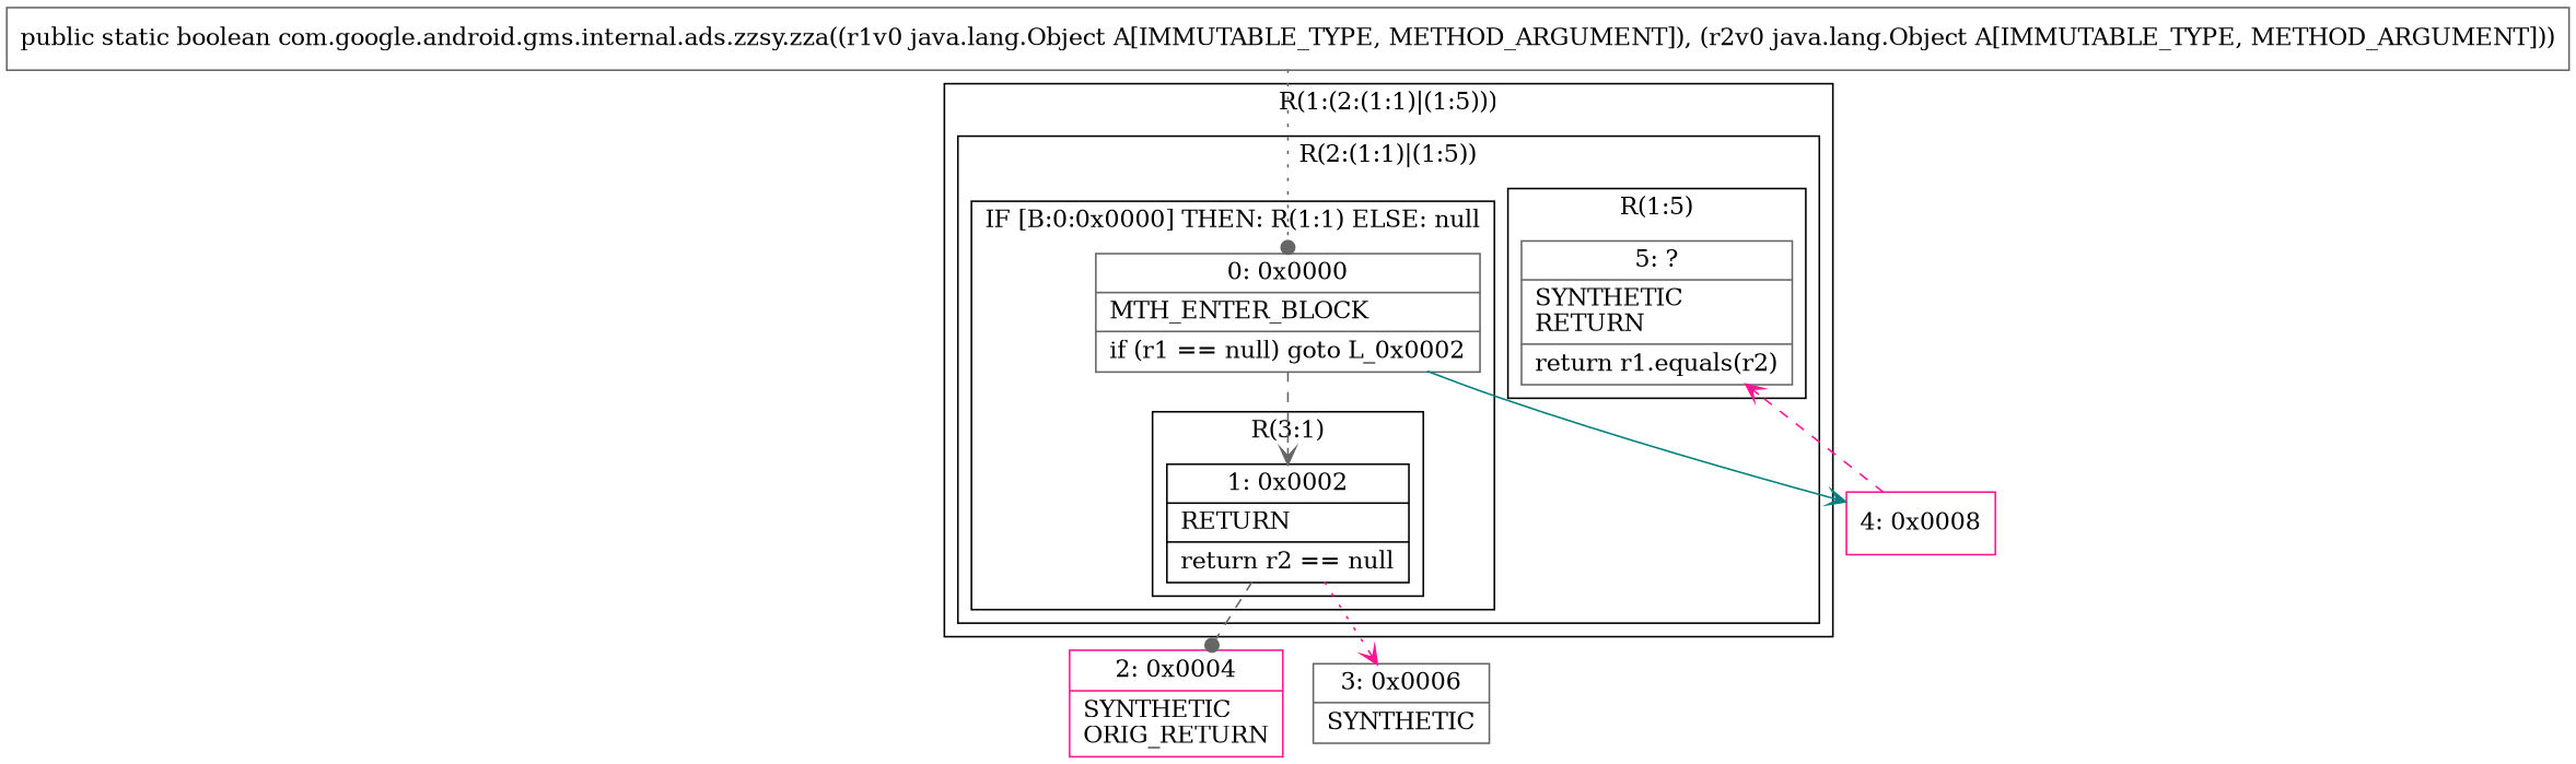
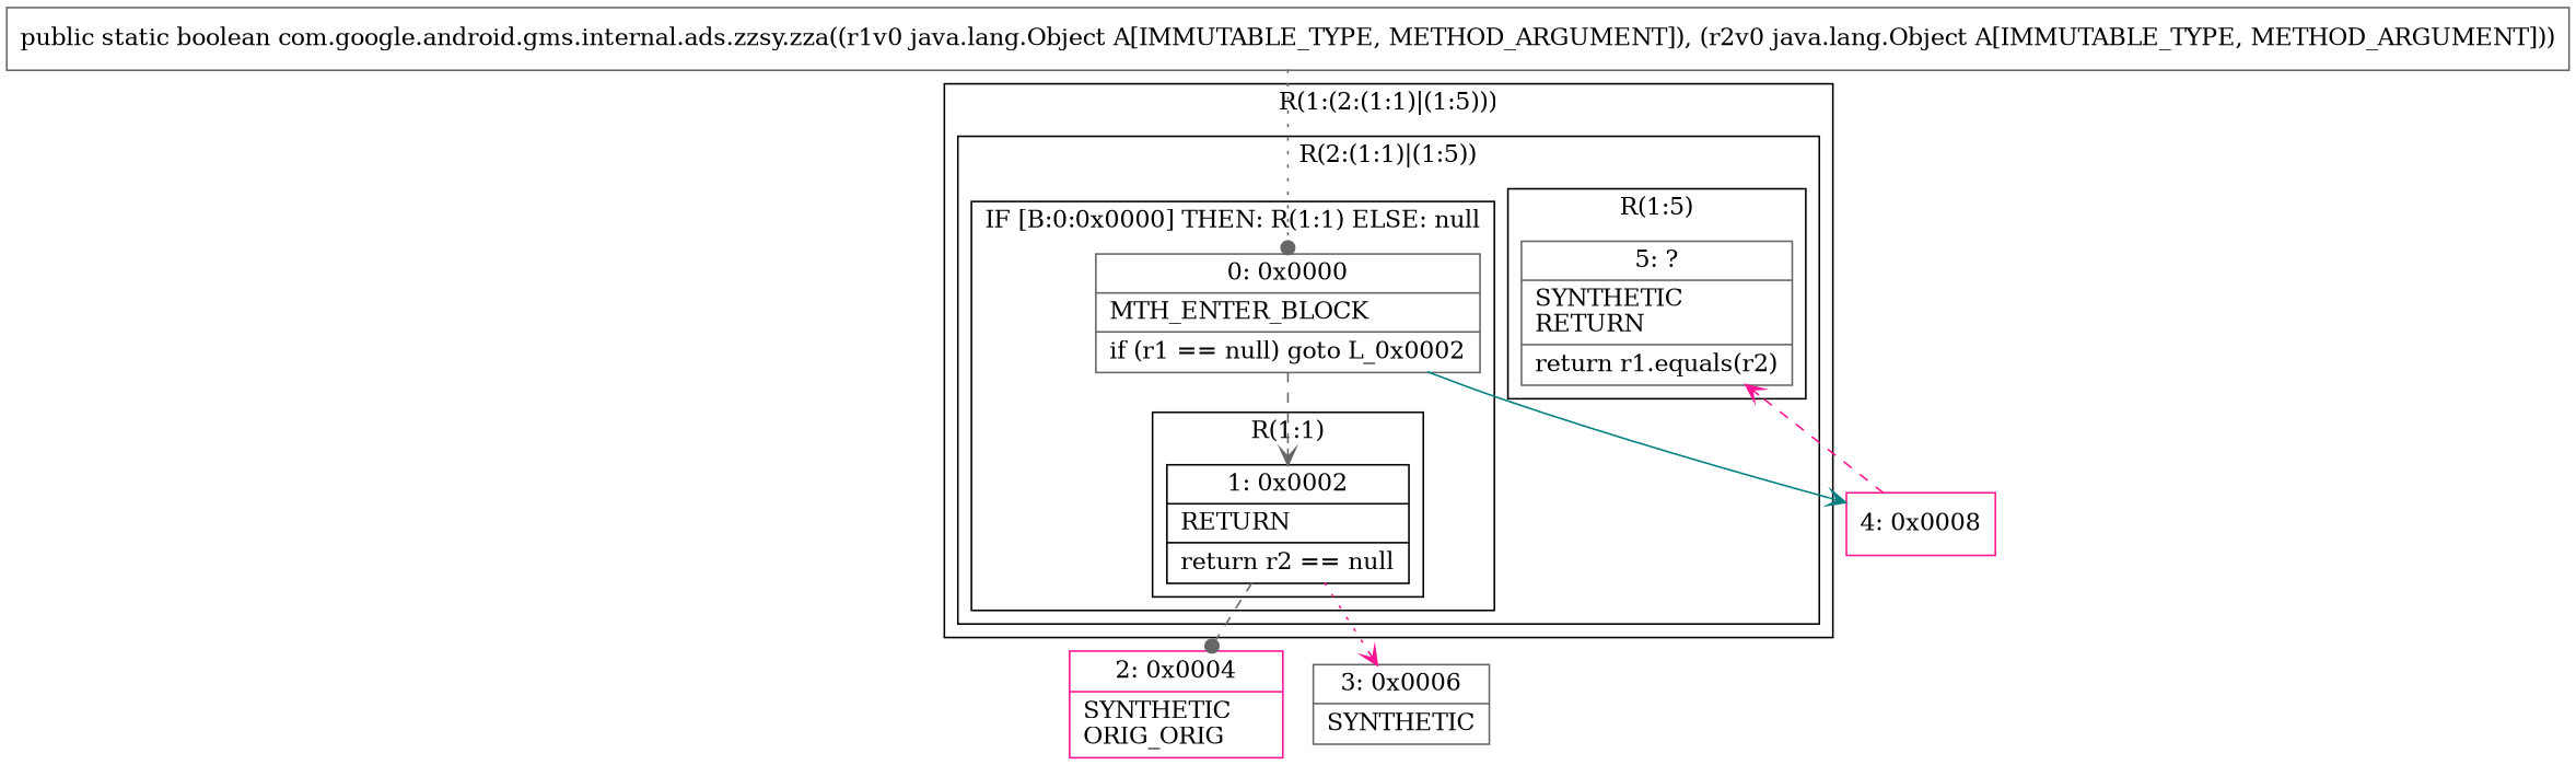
  digraph {
    node [color=gray40 shape=record]
    edge [arrowhead=vee color=gray40 style=dashed]
    n1 [color=black label="{1\:\ 0x0002|RETURN\l|return r2 == null\l}"]
    n2 [label="{0\:\ 0x0000|MTH_ENTER_BLOCK\l|if (r1 == null) goto L_0x0002\l}"]
    n3 [label="{5\:\ ?|SYNTHETIC\lRETURN\l|return r1.equals(r2)\l}"]
-   n4 [color=deeppink label="{2\:\ 0x0004|SYNTHETIC\lORIG_RETURN\l}"]
+   n4 [color=deeppink label="{2\:\ 0x0004|SYNTHETIC\lORIG_ORIG\l}"]
    n5 [label="{3\:\ 0x0006|SYNTHETIC\l}"]
    n6 [color=deeppink label="{4\:\ 0x0008}"]
    n7 [label="{public static boolean com.google.android.gms.internal.ads.zzsy.zza((r1v0 java.lang.Object A[IMMUTABLE_TYPE, METHOD_ARGUMENT]), (r2v0 java.lang.Object A[IMMUTABLE_TYPE, METHOD_ARGUMENT])) }"]
    subgraph cluster_1 {
      label="R(1:(2:(1:1)|(1:5)))"
      subgraph cluster_2 {
        label="R(2:(1:1)|(1:5))"
        subgraph cluster_3 {
          label="IF [B:0:0x0000] THEN: R(1:1) ELSE: null"
          n2
          subgraph cluster_4 {
-           label="R(3:1)"
+           label="R(1:1)"
            n1
          }
        }
        subgraph cluster_5 {
          label="R(1:5)"
          n3
        }
      }
    }
    n1 -> n4 [arrowhead=dot]
    n1 -> n5 [color=deeppink style=dotted]
    n2 -> n1
    n2 -> n6 [color=teal style=solid]
    n6 -> n3 [color=deeppink]
    n7 -> n2 [arrowhead=dot style=dotted]
  }
